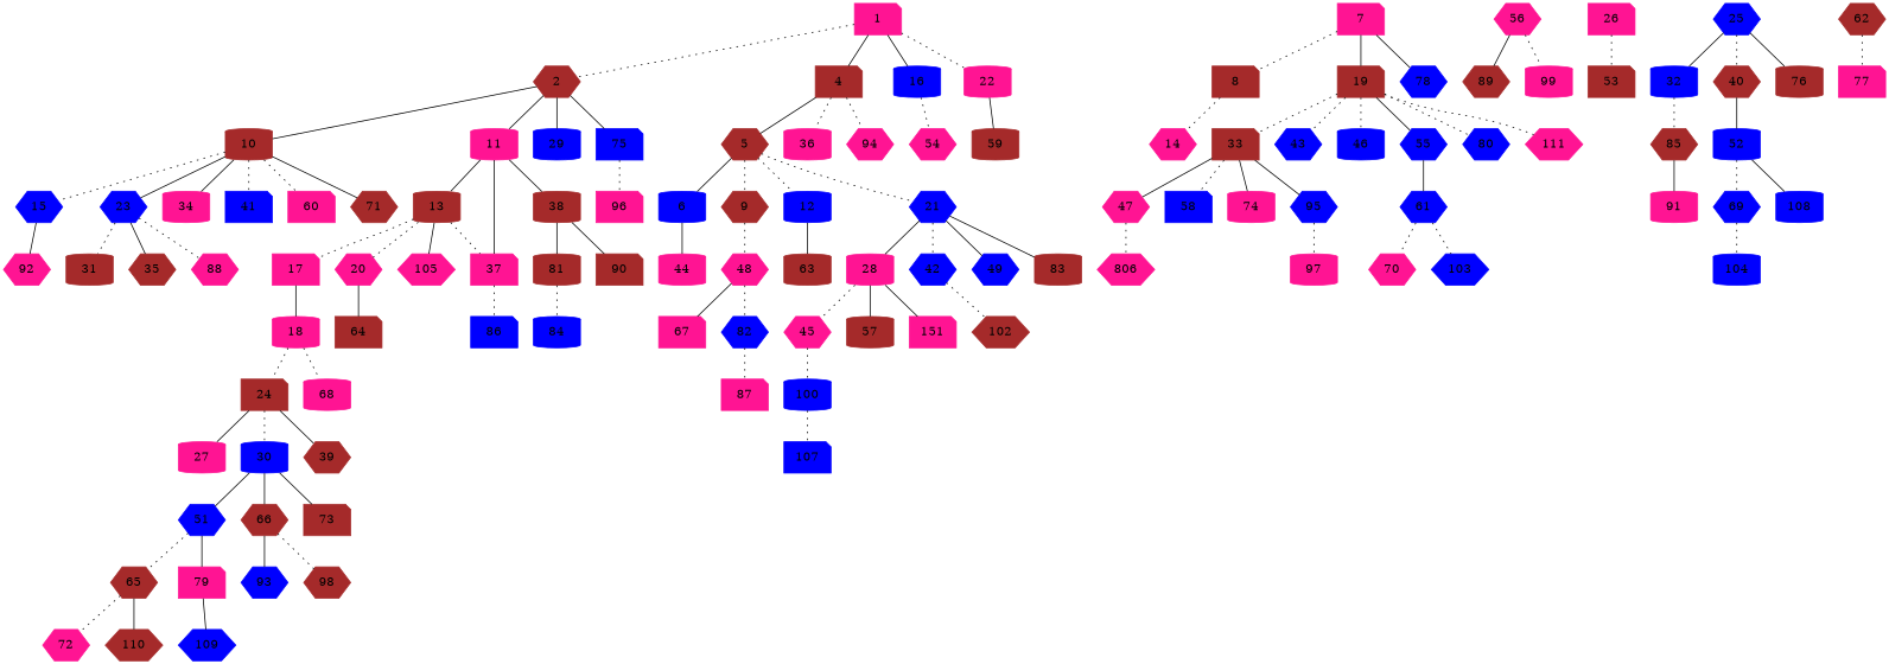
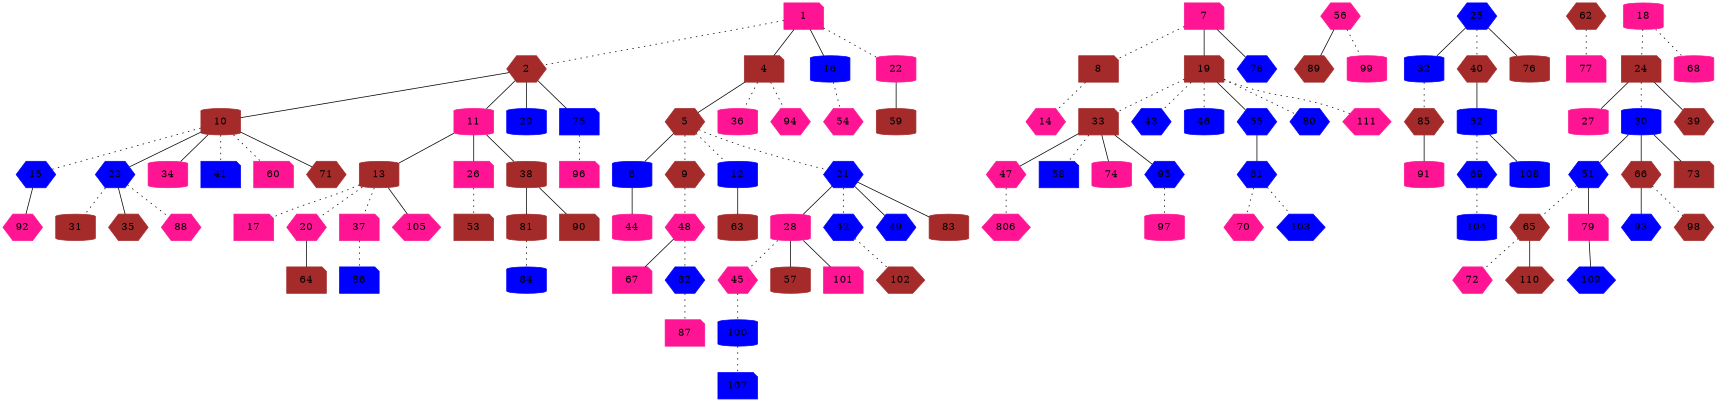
  graph {
    node [color=deeppink shape=hexagon style=filled]
    edge [style=dotted]
    1 [shape=note]
    2 [color=brown]
    4 [color=brown shape=note]
    16 [color=blue shape=cylinder]
    22 [shape=cylinder]
    10 [color=brown shape=cylinder]
    11 [shape=cylinder]
    29 [color=blue shape=cylinder]
    75 [color=blue shape=note]
    5 [color=brown]
    36 [shape=cylinder]
    94
    7 [shape=note]
    8 [color=brown shape=note]
    19 [color=brown shape=note]
    78 [color=blue]
    54
    59 [color=brown shape=cylinder]
    89 [color=brown]
    56
    99 [shape=cylinder]
    15 [color=blue]
    23 [color=blue]
    34 [shape=cylinder]
    41 [color=blue shape=note]
    60 [shape=note]
    71 [color=brown]
    13 [color=brown shape=cylinder]
    26 [shape=note]
    38 [color=brown shape=cylinder]
    96 [shape=note]
    25 [color=blue]
    32 [color=blue shape=cylinder]
    40 [color=brown]
    76 [color=brown shape=cylinder]
    62 [color=brown]
    77 [shape=note]
    6 [color=blue shape=cylinder]
    9 [color=brown]
    12 [color=blue shape=cylinder]
    21 [color=blue]
    44 [shape=cylinder]
    48
    63 [color=brown shape=cylinder]
    28 [shape=cylinder]
    42 [color=blue]
    49 [color=blue]
    83 [color=brown shape=cylinder]
    14
    33 [color=brown shape=note]
    43 [color=blue]
    46 [color=blue shape=cylinder]
    55 [color=blue]
    80 [color=blue]
    111
    67 [shape=note]
    82 [color=blue]
    92
    31 [color=brown shape=cylinder]
    35 [color=brown]
    88
    17 [shape=note]
    20
    37 [shape=note]
    105
    53 [color=brown shape=note]
    81 [color=brown shape=cylinder]
    90 [color=brown shape=note]
    18 [shape=cylinder]
    64 [color=brown shape=note]
    86 [color=blue shape=note]
    24 [color=brown shape=note]
    68 [shape=cylinder]
    27 [shape=cylinder]
    30 [color=blue shape=cylinder]
    39 [color=brown]
    47
    58 [color=blue shape=note]
    74 [shape=cylinder]
    95 [color=blue]
    61 [color=blue]
    45
    57 [color=brown shape=cylinder]
-   101 [shape=note label=151]
+   101 [shape=note]
    102 [color=brown]
    51 [color=blue]
    66 [color=brown]
    73 [color=brown shape=note]
    85 [color=brown]
    52 [color=blue shape=cylinder]
    100 [color=blue shape=cylinder]
    65 [color=brown]
    79 [shape=note]
    93 [color=blue]
    98 [color=brown]
    91 [shape=cylinder]
    n97 [label=806]
    97 [shape=cylinder]
    84 [color=blue shape=cylinder]
    69 [color=blue]
    108 [color=blue shape=cylinder]
    107 [color=blue shape=note]
    87 [shape=note]
    72
    110 [color=brown]
    109 [color=blue]
    104 [color=blue shape=cylinder]
    70
    103 [color=blue]
    1 -- 2
    1 -- 4 [style=solid]
    1 -- 16 [style=solid]
    1 -- 22
    2 -- 10 [style=solid]
    2 -- 11 [style=solid]
    2 -- 29 [style=solid]
    2 -- 75 [style=solid]
    4 -- 5 [style=solid]
    4 -- 36
    4 -- 94
    16 -- 54
    22 -- 59 [style=solid]
    10 -- 15
    10 -- 23 [style=solid]
    10 -- 34 [style=solid]
    10 -- 41
    10 -- 60
    10 -- 71 [style=solid]
    11 -- 13 [style=solid]
-   11 -- 37 [style=solid]
+   11 -- 26 [style=solid]
    11 -- 38 [style=solid]
    75 -- 96
    5 -- 6 [style=solid]
    5 -- 9
    5 -- 12
    5 -- 21
    7 -- 8
    7 -- 19 [style=solid]
    7 -- 78 [style=solid]
    8 -- 14
    19 -- 33
    19 -- 43
    19 -- 46
    19 -- 55 [style=solid]
    19 -- 80
    19 -- 111
    56 -- 89 [style=solid]
    56 -- 99
    15 -- 92 [style=solid]
    23 -- 31
    23 -- 35 [style=solid]
    23 -- 88
    13 -- 17
    13 -- 20
    13 -- 37
    13 -- 105 [style=solid]
    26 -- 53
    38 -- 81 [style=solid]
    38 -- 90 [style=solid]
    25 -- 32 [style=solid]
    25 -- 40
    25 -- 76 [style=solid]
    32 -- 85
    40 -- 52 [style=solid]
    62 -- 77
    6 -- 44 [style=solid]
    9 -- 48
    12 -- 63 [style=solid]
    21 -- 28 [style=solid]
    21 -- 42
    21 -- 49 [style=solid]
    21 -- 83 [style=solid]
    48 -- 67 [style=solid]
    48 -- 82
    28 -- 45
    28 -- 57 [style=solid]
    28 -- 101 [style=solid]
    42 -- 102
    33 -- 47 [style=solid]
    33 -- 58
    33 -- 74 [style=solid]
    33 -- 95 [style=solid]
    55 -- 61 [style=solid]
    82 -- 87
-   17 -- 18 [style=solid]
    20 -- 64 [style=solid]
    37 -- 86
    81 -- 84
    18 -- 24
    18 -- 68
    24 -- 27 [style=solid]
    24 -- 30
    24 -- 39 [style=solid]
    30 -- 51 [style=solid]
    30 -- 66 [style=solid]
    30 -- 73 [style=solid]
    47 -- n97
    95 -- 97
    61 -- 70
    61 -- 103
    45 -- 100
    51 -- 65
    51 -- 79 [style=solid]
    66 -- 93 [style=solid]
    66 -- 98
    85 -- 91 [style=solid]
    52 -- 69
    52 -- 108 [style=solid]
    100 -- 107
    65 -- 72
    65 -- 110 [style=solid]
    79 -- 109 [style=solid]
    69 -- 104
  }
